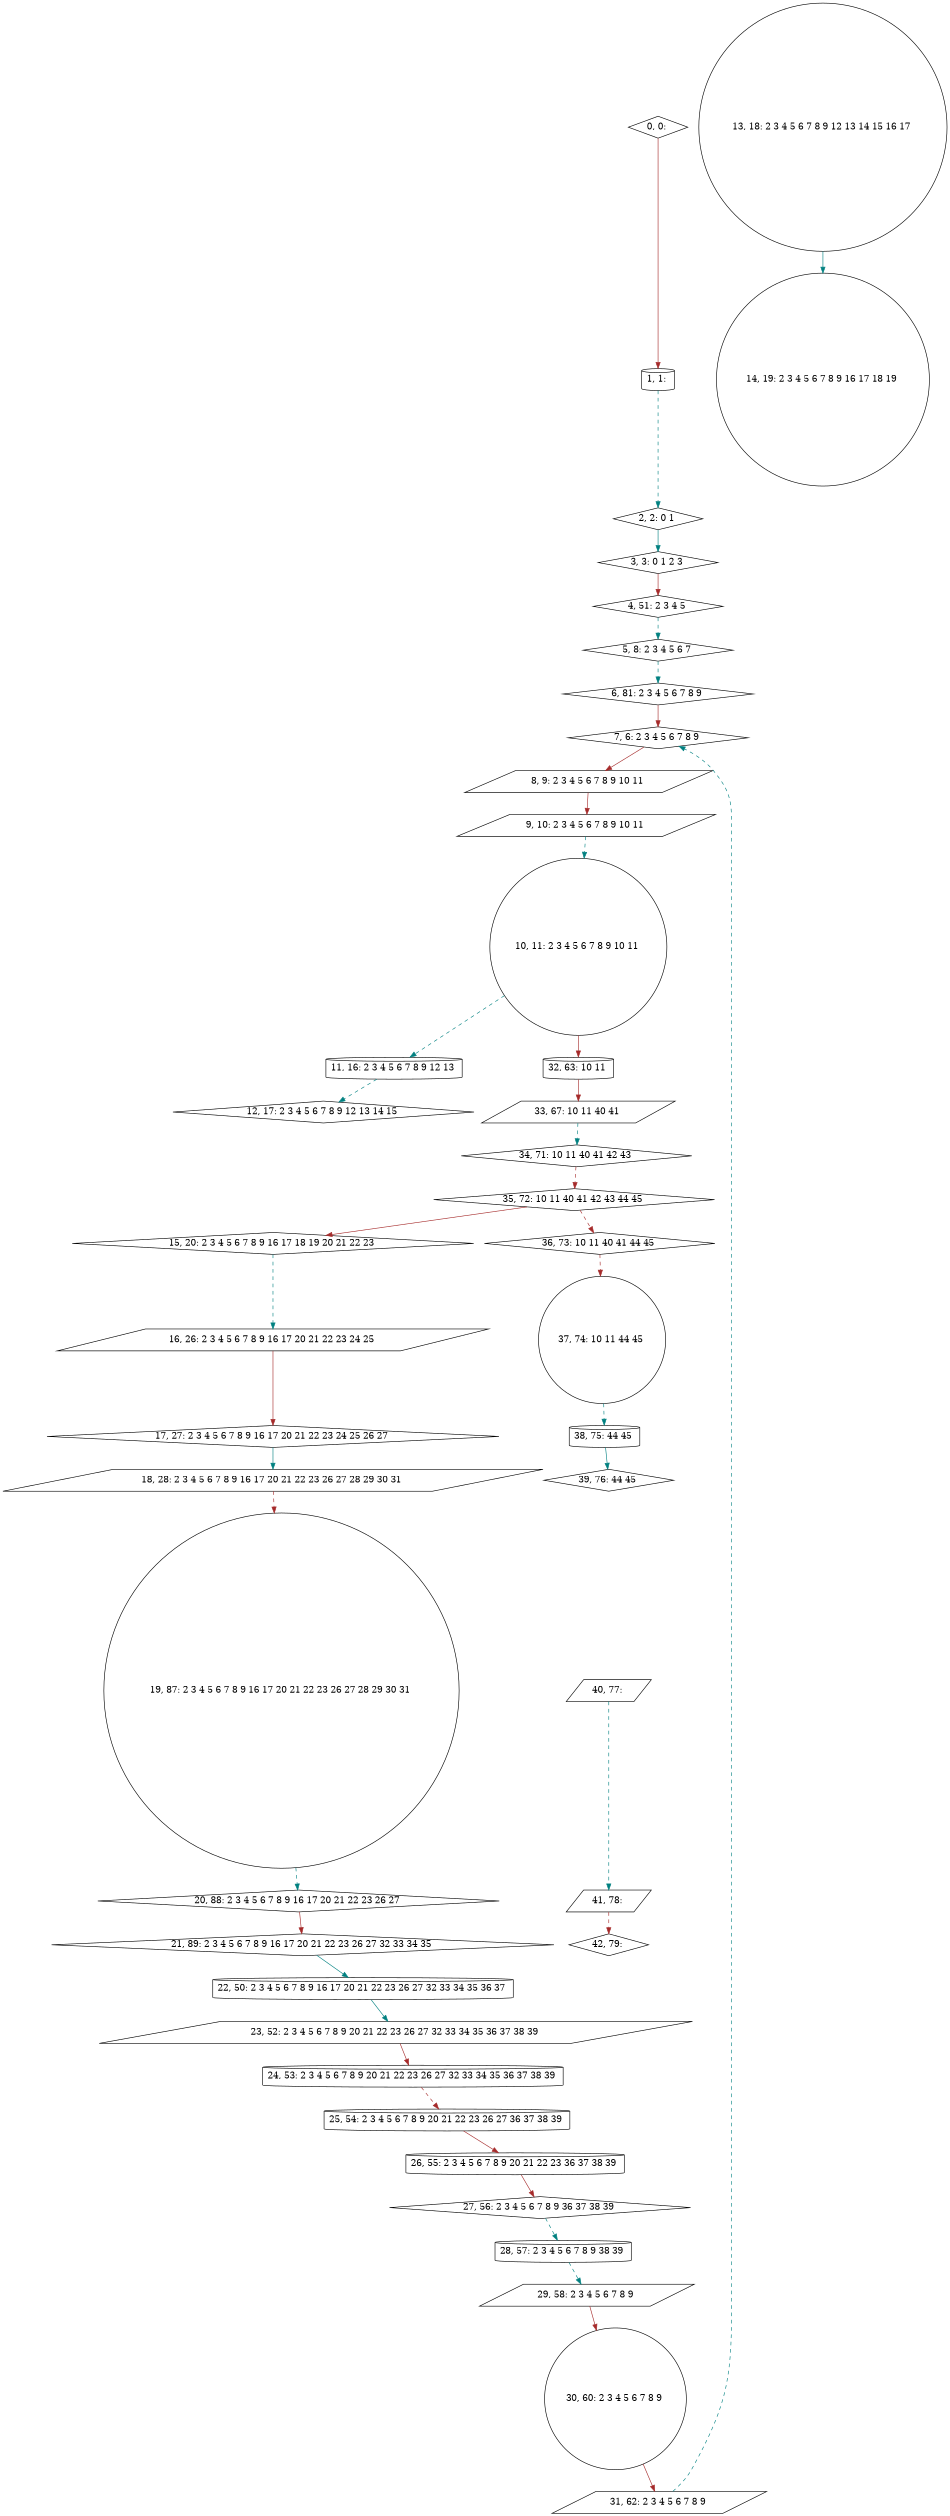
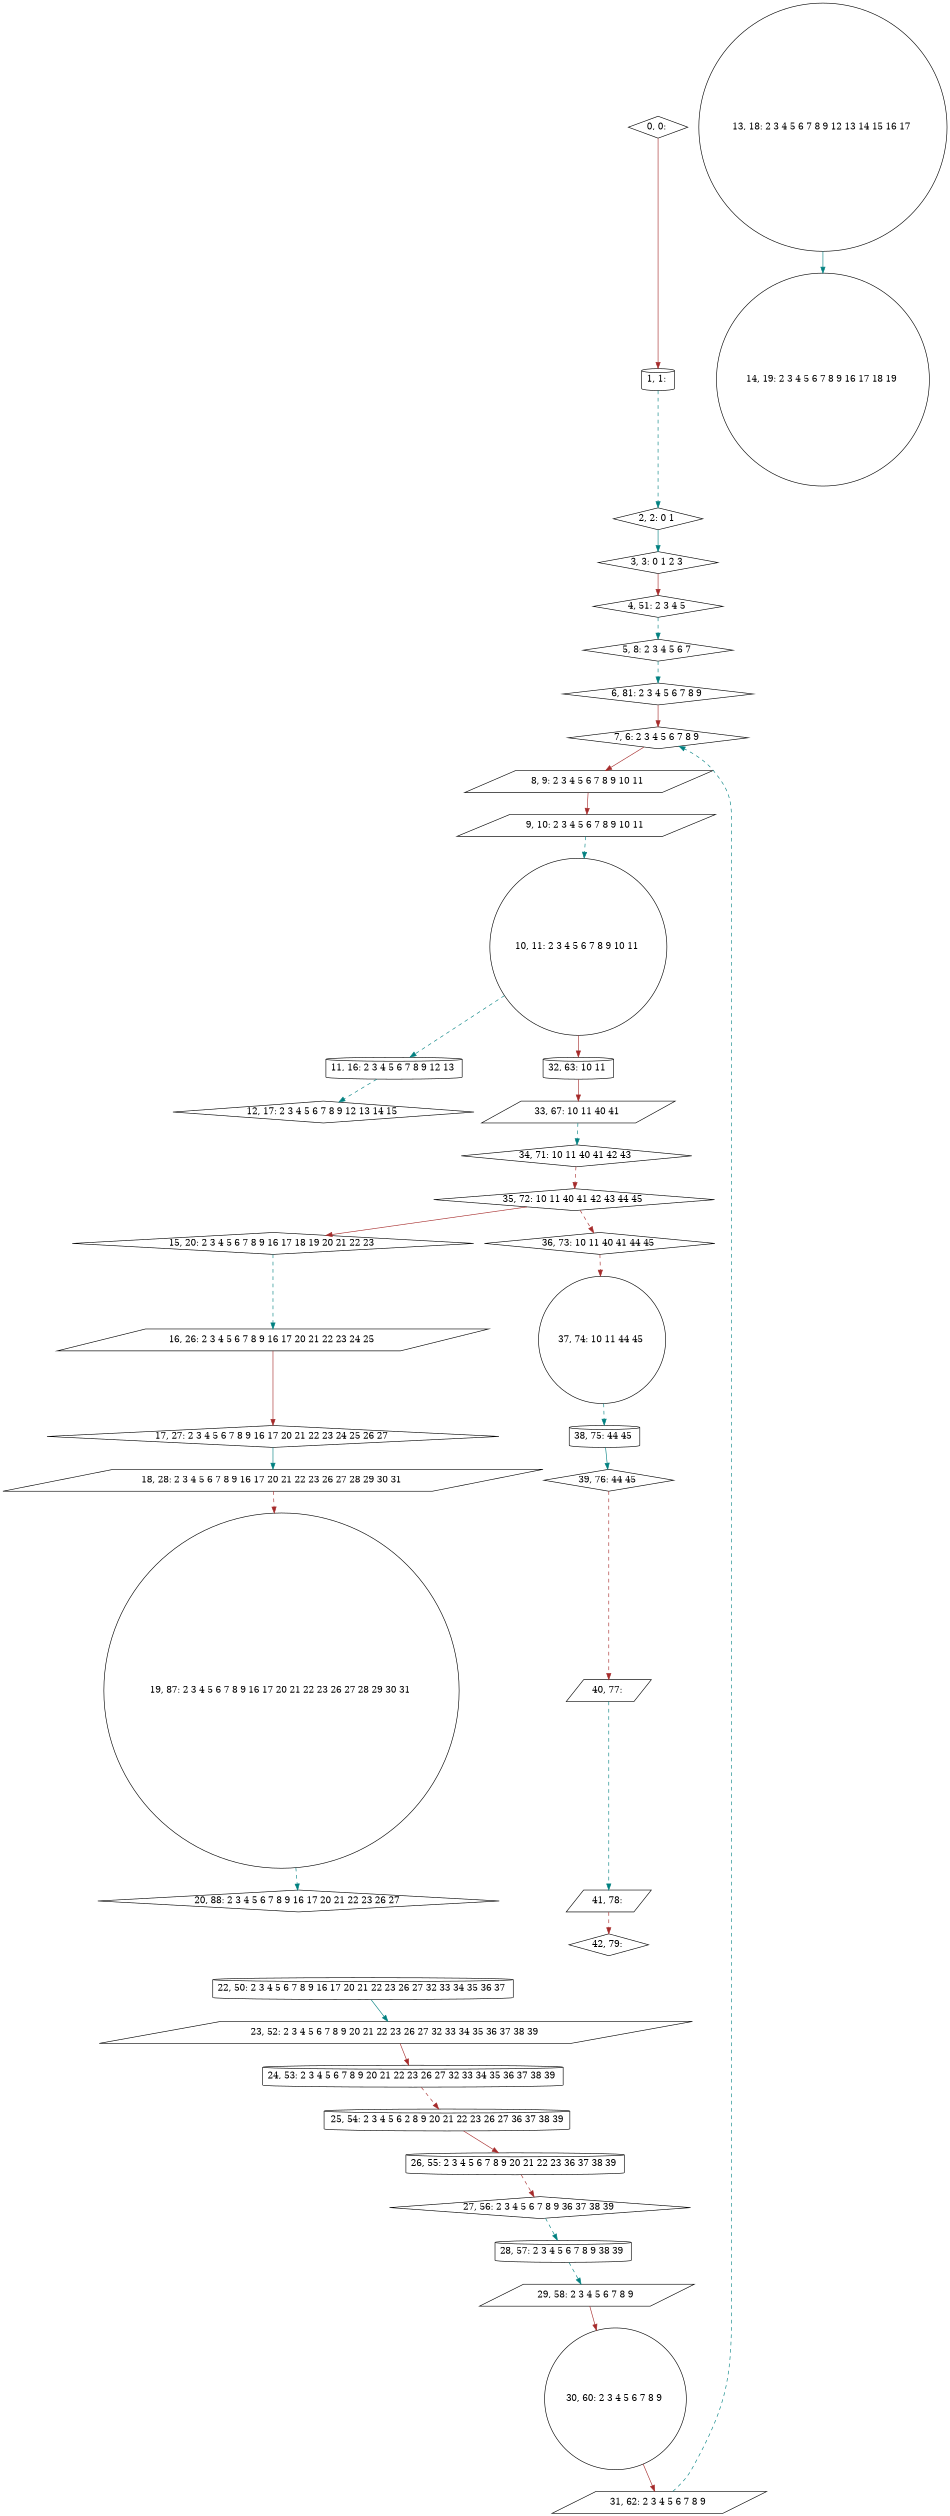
  digraph {
    node [shape=diamond]
    edge [color=brown style=dashed]
    n1 [label="0, 0: "]
    n2 [label="1, 1: " shape=cylinder]
    n3 [label="2, 2: 0 1 "]
    n4 [label="3, 3: 0 1 2 3 "]
    n5 [label="4, 51: 2 3 4 5 "]
    n6 [label="5, 8: 2 3 4 5 6 7 "]
    n7 [label="6, 81: 2 3 4 5 6 7 8 9 "]
    n8 [label="7, 6: 2 3 4 5 6 7 8 9 "]
    n9 [label="8, 9: 2 3 4 5 6 7 8 9 10 11 " shape=parallelogram]
    n10 [label="9, 10: 2 3 4 5 6 7 8 9 10 11 " shape=parallelogram]
    n11 [label="10, 11: 2 3 4 5 6 7 8 9 10 11 " shape=circle]
    n12 [label="11, 16: 2 3 4 5 6 7 8 9 12 13 " shape=cylinder]
    n13 [label="32, 63: 10 11 " shape=cylinder]
    n14 [label="12, 17: 2 3 4 5 6 7 8 9 12 13 14 15 "]
    n15 [label="33, 67: 10 11 40 41 " shape=parallelogram]
    n16 [label="13, 18: 2 3 4 5 6 7 8 9 12 13 14 15 16 17 " shape=circle]
    n17 [label="14, 19: 2 3 4 5 6 7 8 9 16 17 18 19 " shape=circle]
    n18 [label="15, 20: 2 3 4 5 6 7 8 9 16 17 18 19 20 21 22 23 "]
    n19 [label="16, 26: 2 3 4 5 6 7 8 9 16 17 20 21 22 23 24 25 " shape=parallelogram]
    n20 [label="17, 27: 2 3 4 5 6 7 8 9 16 17 20 21 22 23 24 25 26 27 "]
    n21 [label="18, 28: 2 3 4 5 6 7 8 9 16 17 20 21 22 23 26 27 28 29 30 31 " shape=parallelogram]
    n22 [label="19, 87: 2 3 4 5 6 7 8 9 16 17 20 21 22 23 26 27 28 29 30 31 " shape=circle]
    n23 [label="20, 88: 2 3 4 5 6 7 8 9 16 17 20 21 22 23 26 27 "]
-   n24 [label="21, 89: 2 3 4 5 6 7 8 9 16 17 20 21 22 23 26 27 32 33 34 35 "]
    n25 [label="22, 50: 2 3 4 5 6 7 8 9 16 17 20 21 22 23 26 27 32 33 34 35 36 37 " shape=cylinder]
    n26 [label="23, 52: 2 3 4 5 6 7 8 9 20 21 22 23 26 27 32 33 34 35 36 37 38 39 " shape=parallelogram]
    n27 [label="24, 53: 2 3 4 5 6 7 8 9 20 21 22 23 26 27 32 33 34 35 36 37 38 39 " shape=cylinder]
-   n28 [label="25, 54: 2 3 4 5 6 7 8 9 20 21 22 23 26 27 36 37 38 39 " shape=cylinder]
+   n28 [label="25, 54: 2 3 4 5 6 2 8 9 20 21 22 23 26 27 36 37 38 39" shape=cylinder]
    n29 [label="26, 55: 2 3 4 5 6 7 8 9 20 21 22 23 36 37 38 39 " shape=cylinder]
    n30 [label="27, 56: 2 3 4 5 6 7 8 9 36 37 38 39 "]
    n31 [label="28, 57: 2 3 4 5 6 7 8 9 38 39 " shape=cylinder]
    n32 [label="29, 58: 2 3 4 5 6 7 8 9 " shape=parallelogram]
    n33 [label="30, 60: 2 3 4 5 6 7 8 9 " shape=circle]
    n34 [label="31, 62: 2 3 4 5 6 7 8 9 " shape=parallelogram]
    n35 [label="34, 71: 10 11 40 41 42 43 "]
    n36 [label="35, 72: 10 11 40 41 42 43 44 45 "]
    n37 [label="36, 73: 10 11 40 41 44 45 "]
    n38 [label="37, 74: 10 11 44 45 " shape=circle]
    n39 [label="38, 75: 44 45 " shape=cylinder]
    n40 [label="39, 76: 44 45 "]
    n41 [label="40, 77: " shape=parallelogram]
    n42 [label="41, 78: " shape=parallelogram]
    n43 [label="42, 79: "]
    n1 -> n2 [style=solid]
    n2 -> n3 [color=teal]
    n3 -> n4 [color=teal style=solid]
    n4 -> n5 [style=solid]
    n5 -> n6 [color=teal]
    n6 -> n7 [color=teal]
    n7 -> n8 [style=solid]
    n8 -> n9 [style=solid]
    n9 -> n10 [style=solid]
    n10 -> n11 [color=teal]
    n11 -> n12 [color=teal]
    n11 -> n13 [style=solid]
    n12 -> n14 [color=teal]
    n13 -> n15 [style=solid]
    n15 -> n35 [color=teal]
    n16 -> n17 [color=teal style=solid]
    n18 -> n19 [color=teal]
    n19 -> n20 [style=solid]
    n20 -> n21 [color=teal style=solid]
    n21 -> n22
    n22 -> n23 [color=teal]
-   n23 -> n24 [style=solid]
-   n24 -> n25 [color=teal style=solid]
    n25 -> n26 [color=teal style=solid]
    n26 -> n27 [style=solid]
    n27 -> n28
    n28 -> n29 [style=solid]
-   n29 -> n30 [style=solid]
+   n29 -> n30
    n30 -> n31 [color=teal]
    n31 -> n32 [color=teal]
    n32 -> n33 [style=solid]
    n33 -> n34 [style=solid]
    n34 -> n8 [color=teal]
    n35 -> n36
    n36 -> n18 [style=solid]
    n36 -> n37
    n37 -> n38
    n38 -> n39 [color=teal]
    n39 -> n40 [color=teal style=solid]
+   n40 -> n41
    n41 -> n42 [color=teal]
    n42 -> n43
  }
